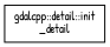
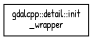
  digraph {
    rankdir=LR
    fontname="Patrick Hand"
-   n1 [color=black fillcolor=white fontname="Patrick Hand" fontsize=10 height=0.2 label="gdalcpp::detail::init\l_detail" shape=record style=filled width=0.4]
+   n1 [color=black fillcolor=white fontname="Patrick Hand" fontsize=10 height=0.2 label="gdalcpp::detail::init\l_wrapper" shape=record style=filled width=0.4]
  }
